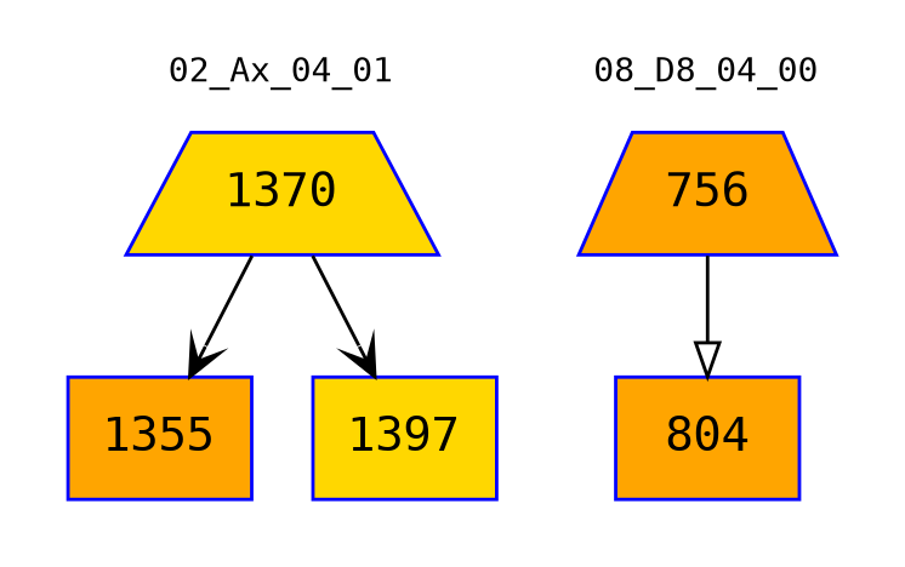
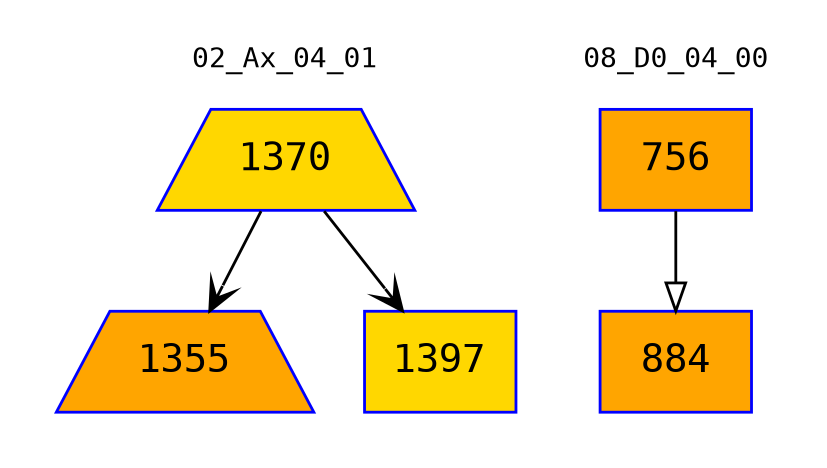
  digraph {
    fontname="DejaVu Sans Mono"
    node [color=blue fillcolor=orange fontname="DejaVu Sans Mono" shape=box style=filled]
    edge [arrowhead=vee color=black fontname="DejaVu Sans Mono"]
    n1 [fillcolor=gold label=1370 shape=trapezium]
-   n2 [label=1355]
+   n2 [label=1355 shape=trapezium]
    n3 [fillcolor=gold label=1397]
-   n4 [label=756 shape=trapezium]
-   n5 [label=804]
+   n4 [label=756]
+   n5 [label=884]
    subgraph cluster_1 {
      color=white
      fontsize=10
      label="02_Ax_04_01"
      n1
      n2
      n3
    }
    subgraph cluster_2 {
      color=white
      fontsize=10
-     label="08_D8_04_00"
+     label="08_D0_04_00"
      n4
      n5
    }
    n1 -> n2
    n1 -> n3
    n4 -> n5 [arrowhead=onormal]
  }
